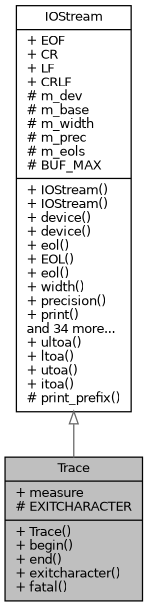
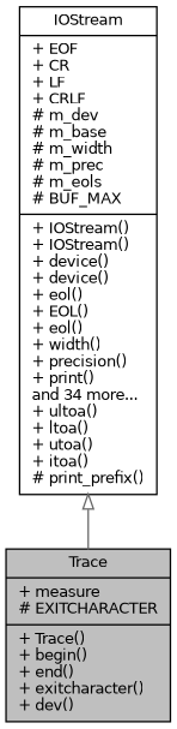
  digraph {
    node [color=black fontname=Helvetica fontsize=10 shape=record style=filled]
-   n1 [fillcolor=grey75 fontcolor=black height=0.2 label="{Trace\n|+ measure\l# EXITCHARACTER\l|+ Trace()\l+ begin()\l+ end()\l+ exitcharacter()\l+ fatal()\l}" width=0.4]
+   n1 [fillcolor=grey75 fontcolor=black height=0.2 label="{Trace\n|+ measure\l# EXITCHARACTER\l|+ Trace()\l+ begin()\l+ end()\l+ exitcharacter()\l+ dev()\l}" width=0.4]
    n2 [fillcolor=white height=0.2 label="{IOStream\n|+ EOF\l+ CR\l+ LF\l+ CRLF\l# m_dev\l# m_base\l# m_width\l# m_prec\l# m_eols\l# BUF_MAX\l|+ IOStream()\l+ IOStream()\l+ device()\l+ device()\l+ eol()\l+ EOL()\l+ eol()\l+ width()\l+ precision()\l+ print()\land 34 more...\l+ ultoa()\l+ ltoa()\l+ utoa()\l+ itoa()\l# print_prefix()\l}" width=0.4]
    n2 -> n1 [arrowtail=onormal color=gray40 dir=back fontname=Helvetica fontsize=10 labelfontname=Helvetica labelfontsize=10 style=solid]
  }
